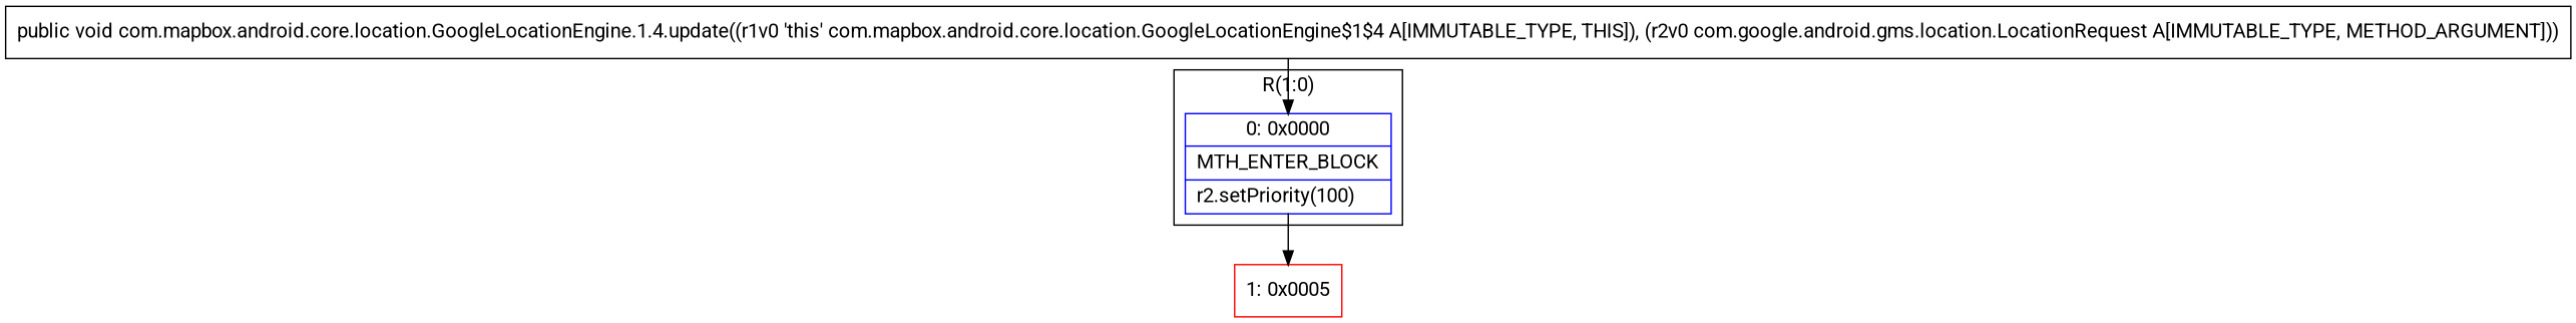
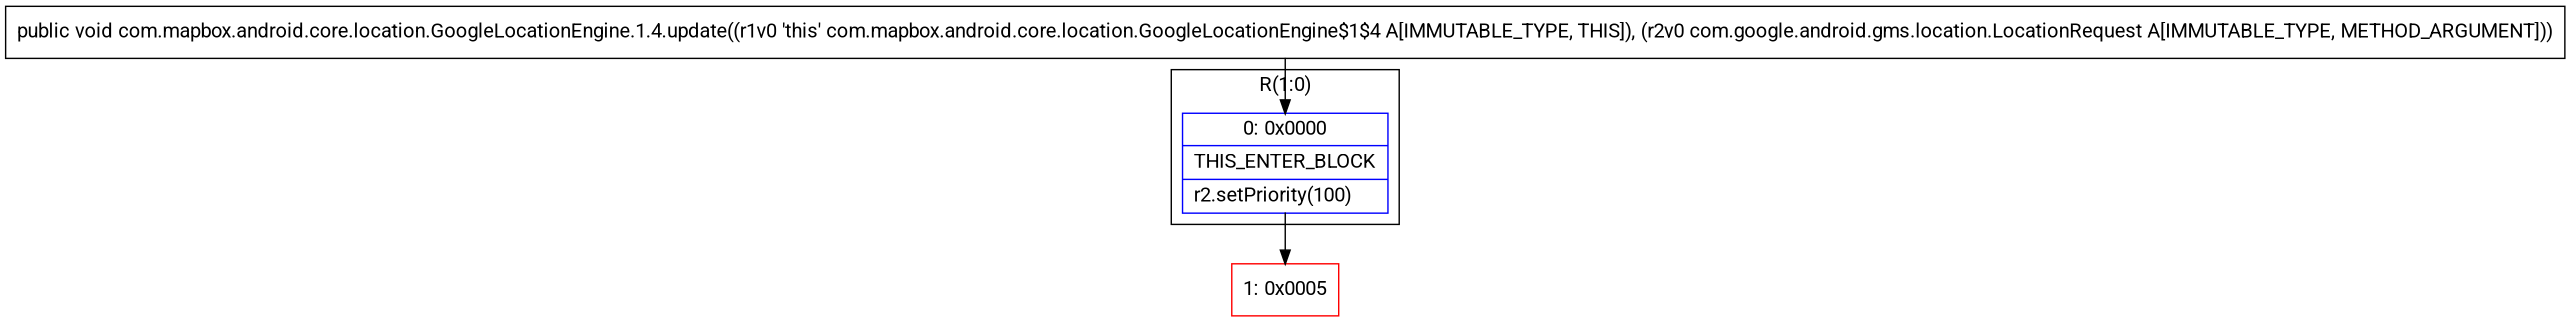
  digraph {
    fontname=Roboto
    node [shape=record fontname=Roboto]
    edge [fontname=Roboto]
-   n1 [color=blue label="{0\:\ 0x0000|MTH_ENTER_BLOCK\l|r2.setPriority(100)\l}"]
+   n1 [color=blue label="{0\:\ 0x0000|THIS_ENTER_BLOCK\l|r2.setPriority(100)\l}"]
    n2 [color=red label="{1\:\ 0x0005}"]
    n3 [label="{public void com.mapbox.android.core.location.GoogleLocationEngine.1.4.update((r1v0 'this' com.mapbox.android.core.location.GoogleLocationEngine$1$4 A[IMMUTABLE_TYPE, THIS]), (r2v0 com.google.android.gms.location.LocationRequest A[IMMUTABLE_TYPE, METHOD_ARGUMENT])) }"]
    subgraph cluster_1 {
      label="R(1:0)"
      n1
    }
    n1 -> n2
    n3 -> n1
  }
